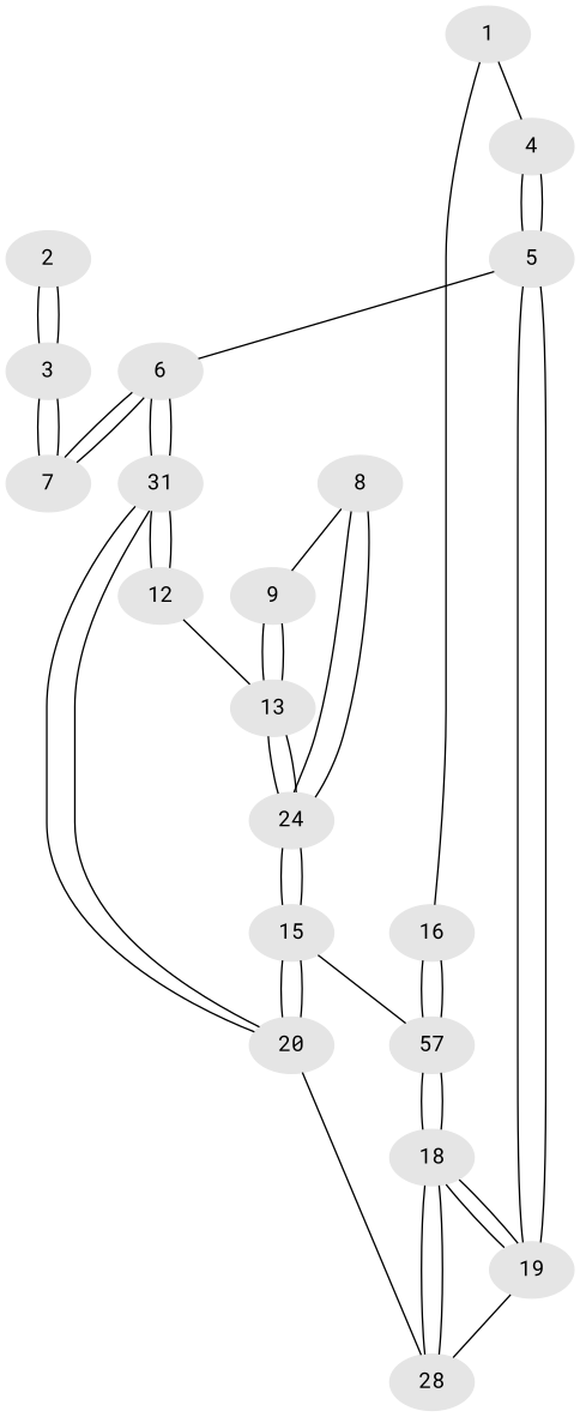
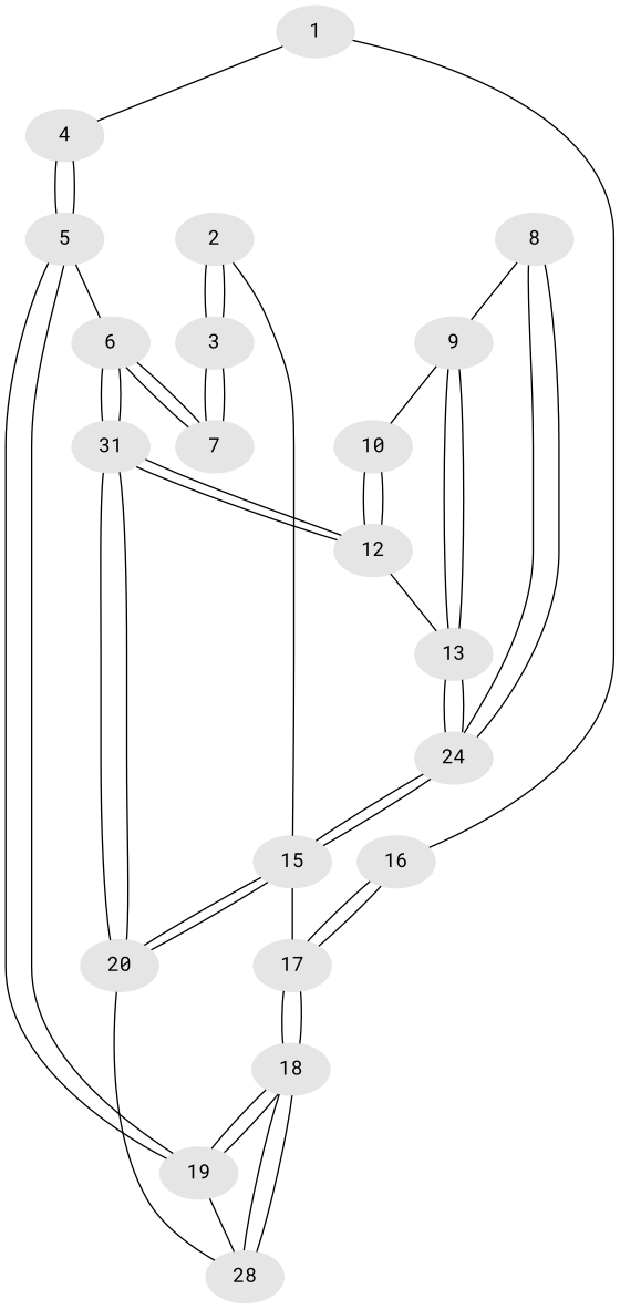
  graph {
    fontname="Roboto Mono"
    node [color=gray90 fontname="Roboto Mono" style=filled]
    edge [fontname="Roboto Mono"]
    1
    4
    16
    2
    3
    15
    5
-   17 [label=57]
+   17
    7
    8
    9
    n12 [label=24]
    20
    6
    19
    n16 [label=31]
    n17 [label=28]
    12
+   10
    13
    18
    1 -- 4
    1 -- 16
    4 -- 5
    4 -- 5
    16 -- 17
    16 -- 17
    2 -- 3
    2 -- 3
+   2 -- 15
    3 -- 7
    3 -- 7
    15 -- 17
    15 -- 20
    15 -- 20
    5 -- 6
    5 -- 19
    5 -- 19
    17 -- 18
    17 -- 18
    8 -- 9
    8 -- n12
    8 -- n12
+   9 -- 10
    9 -- 13
    9 -- 13
    n12 -- 15
    n12 -- 15
    20 -- n17
    6 -- 7
    6 -- 7
    6 -- n16
    6 -- n16
    19 -- n17
    n16 -- 20
    n16 -- 20
    n16 -- 12
    n16 -- 12
    12 -- 13
+   10 -- 12
+   10 -- 12
    13 -- n12
    13 -- n12
    18 -- 19
    18 -- 19
    18 -- n17
    18 -- n17
  }
